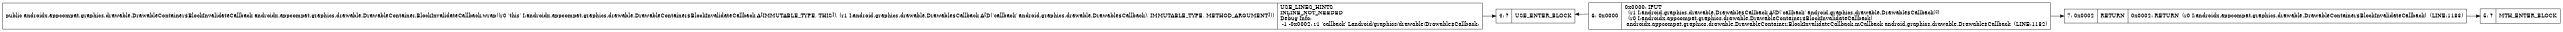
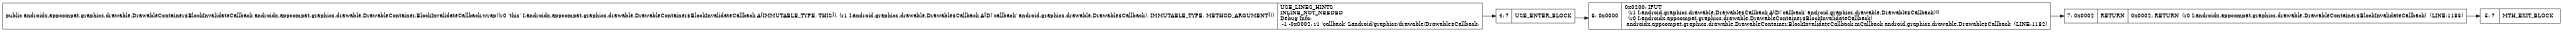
  digraph {
    rankdir=LR
    node [shape=record]
    n1 [label="{4\:\ ?|USE_ENTER_BLOCK\l}"]
-   n2 [label="{6\:\ 0x0000|0x0000: IPUT  \l  (r1 I:android.graphics.drawable.Drawable$Callback A[D('callback' android.graphics.drawable.Drawable$Callback)])\l  (r0 I:androidx.appcompat.graphics.drawable.DrawableContainer$BlockInvalidateCallback)\l androidx.appcompat.graphics.drawable.DrawableContainer.BlockInvalidateCallback.mCallback android.graphics.drawable.Drawable$Callback  (LINE:1182)\l}"]
+   n2 [label="{6\:\ 0x0000|0x0200: IPUT  \l  (r1 I:android.graphics.drawable.Drawable$Callback A[D('callback' android.graphics.drawable.Drawable$Callback)])\l  (r0 I:androidx.appcompat.graphics.drawable.DrawableContainer$BlockInvalidateCallback)\l androidx.appcompat.graphics.drawable.DrawableContainer.BlockInvalidateCallback.mCallback android.graphics.drawable.Drawable$Callback  (LINE:1182)\l}"]
    n3 [label="{7\:\ 0x0002|RETURN\l|0x0002: RETURN  (r0 I:androidx.appcompat.graphics.drawable.DrawableContainer$BlockInvalidateCallback)  (LINE:1183)\l}"]
-   n4 [label="{5\:\ ?|MTH_ENTER_BLOCK\l}"]
+   n4 [label="{5\:\ ?|MTH_EXIT_BLOCK\l}"]
    n5 [label="{public androidx.appcompat.graphics.drawable.DrawableContainer$BlockInvalidateCallback androidx.appcompat.graphics.drawable.DrawableContainer.BlockInvalidateCallback.wrap((r0 'this' I:androidx.appcompat.graphics.drawable.DrawableContainer$BlockInvalidateCallback A[IMMUTABLE_TYPE, THIS]), (r1 I:android.graphics.drawable.Drawable$Callback A[D('callback' android.graphics.drawable.Drawable$Callback), IMMUTABLE_TYPE, METHOD_ARGUMENT]))  | USE_LINES_HINTS\lINLINE_NOT_NEEDED\lDebug Info:\l  \-1 \-0x0002: r1 'callback' Landroid\/graphics\/drawable\/Drawable$Callback;\l}"]
-   n2 -> n1
+   n1 -> n2
    n2 -> n3
    n3 -> n4
    n5 -> n1
  }
